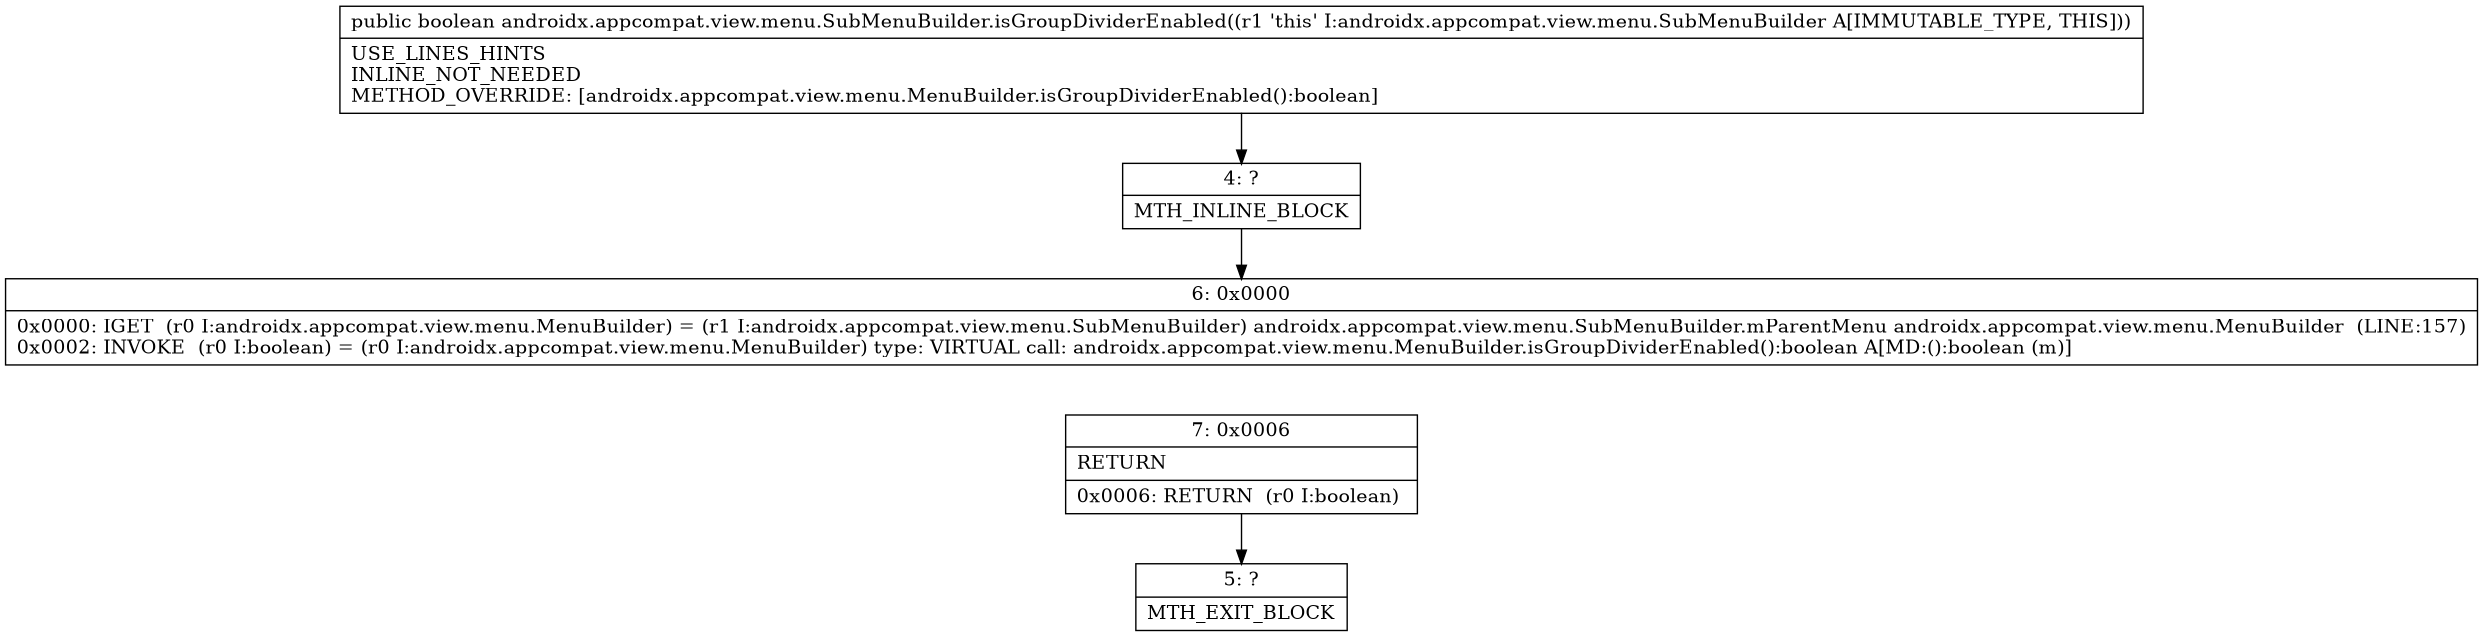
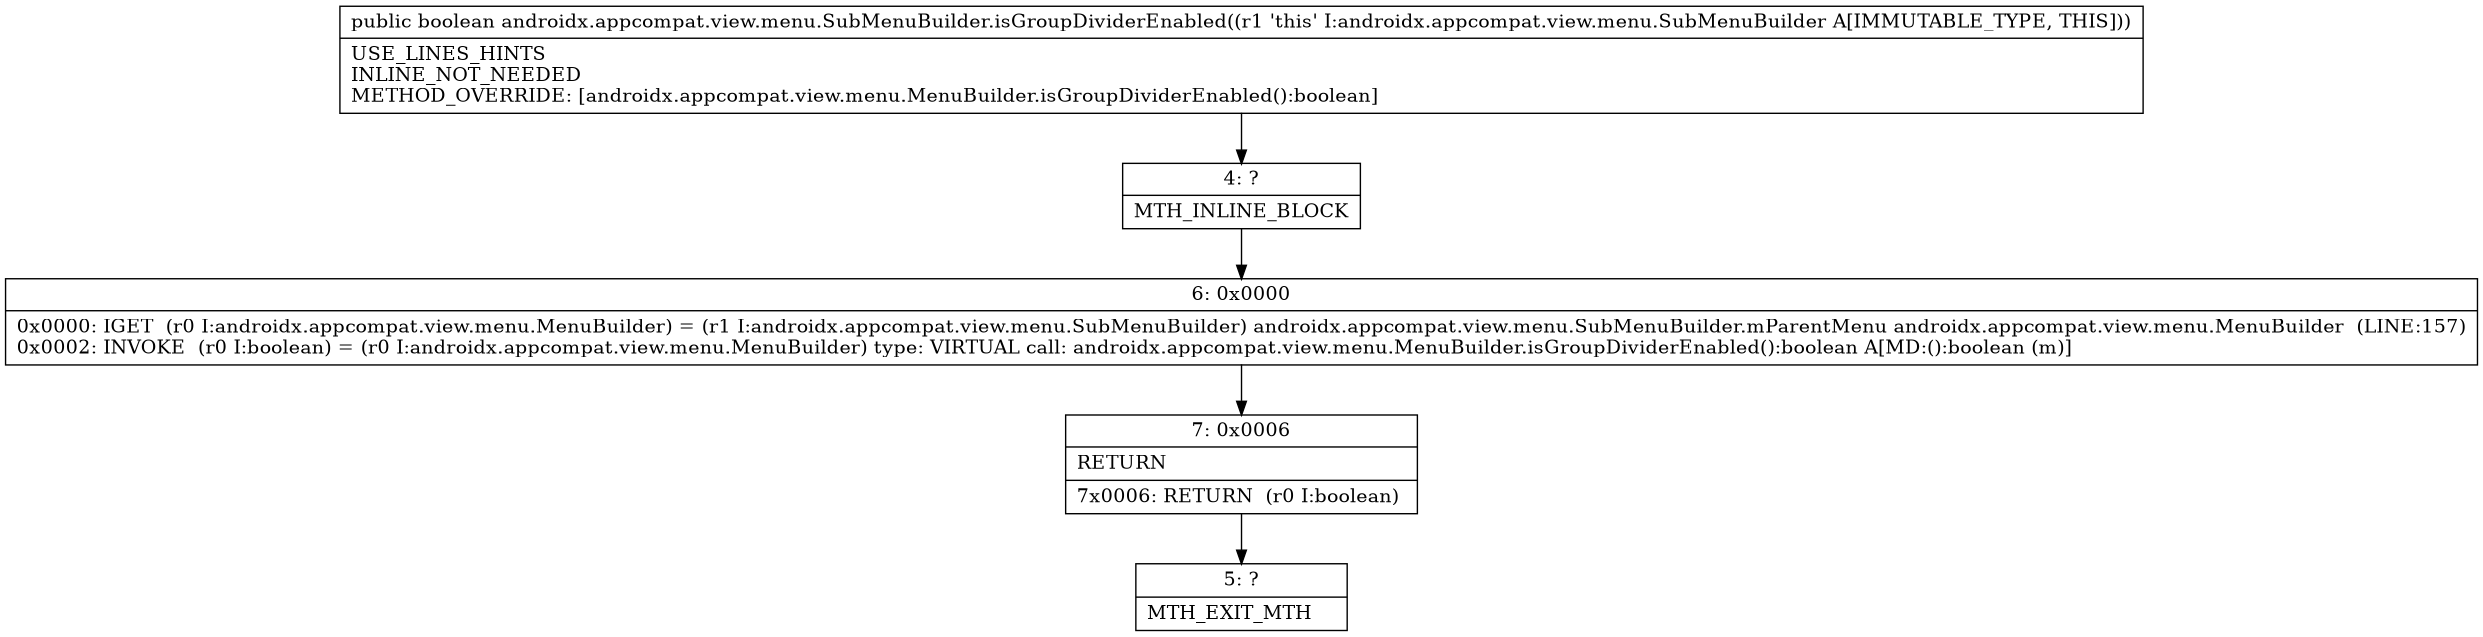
  digraph {
    node [shape=record]
    n1 [label="{4\:\ ?|MTH_INLINE_BLOCK\l}"]
    n2 [label="{6\:\ 0x0000|0x0000: IGET  (r0 I:androidx.appcompat.view.menu.MenuBuilder) = (r1 I:androidx.appcompat.view.menu.SubMenuBuilder) androidx.appcompat.view.menu.SubMenuBuilder.mParentMenu androidx.appcompat.view.menu.MenuBuilder  (LINE:157)\l0x0002: INVOKE  (r0 I:boolean) = (r0 I:androidx.appcompat.view.menu.MenuBuilder) type: VIRTUAL call: androidx.appcompat.view.menu.MenuBuilder.isGroupDividerEnabled():boolean A[MD:():boolean (m)]\l}"]
-   n3 [label="{7\:\ 0x0006|RETURN\l|0x0006: RETURN  (r0 I:boolean) \l}"]
-   n4 [label="{5\:\ ?|MTH_EXIT_BLOCK\l}"]
+   n3 [label="{7\:\ 0x0006|RETURN\l|7x0006: RETURN  (r0 I:boolean) \l}"]
+   n4 [label="{5\:\ ?|MTH_EXIT_MTH\l}"]
    n5 [label="{public boolean androidx.appcompat.view.menu.SubMenuBuilder.isGroupDividerEnabled((r1 'this' I:androidx.appcompat.view.menu.SubMenuBuilder A[IMMUTABLE_TYPE, THIS]))  | USE_LINES_HINTS\lINLINE_NOT_NEEDED\lMETHOD_OVERRIDE: [androidx.appcompat.view.menu.MenuBuilder.isGroupDividerEnabled():boolean]\l}"]
    n1 -> n2
+   n2 -> n3
    n3 -> n4
    n5 -> n1
  }
